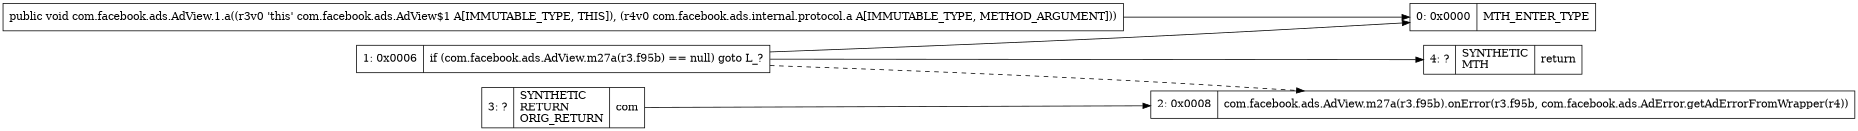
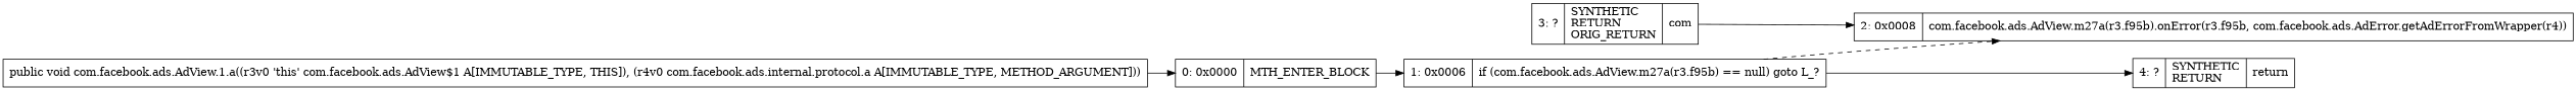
  digraph {
    rankdir=LR
    node [shape=record]
-   n1 [label="{0\:\ 0x0000|MTH_ENTER_TYPE\l}"]
+   n1 [label="{0\:\ 0x0000|MTH_ENTER_BLOCK\l}"]
    n2 [label="{1\:\ 0x0006|if (com.facebook.ads.AdView.m27a(r3.f95b) == null) goto L_?\l}"]
    n3 [label="{2\:\ 0x0008|com.facebook.ads.AdView.m27a(r3.f95b).onError(r3.f95b, com.facebook.ads.AdError.getAdErrorFromWrapper(r4))\l}"]
-   n4 [label="{4\:\ ?|SYNTHETIC\lMTH\l|return\l}"]
+   n4 [label="{4\:\ ?|SYNTHETIC\lRETURN\l|return\l}"]
    n5 [label="{3\:\ ?|SYNTHETIC\lRETURN\lORIG_RETURN\l|com\l}"]
    n6 [label="{public void com.facebook.ads.AdView.1.a((r3v0 'this' com.facebook.ads.AdView$1 A[IMMUTABLE_TYPE, THIS]), (r4v0 com.facebook.ads.internal.protocol.a A[IMMUTABLE_TYPE, METHOD_ARGUMENT])) }"]
-   n2 -> n1
+   n1 -> n2
    n2 -> n3 [style=dashed]
    n2 -> n4
    n5 -> n3
    n6 -> n1
  }
